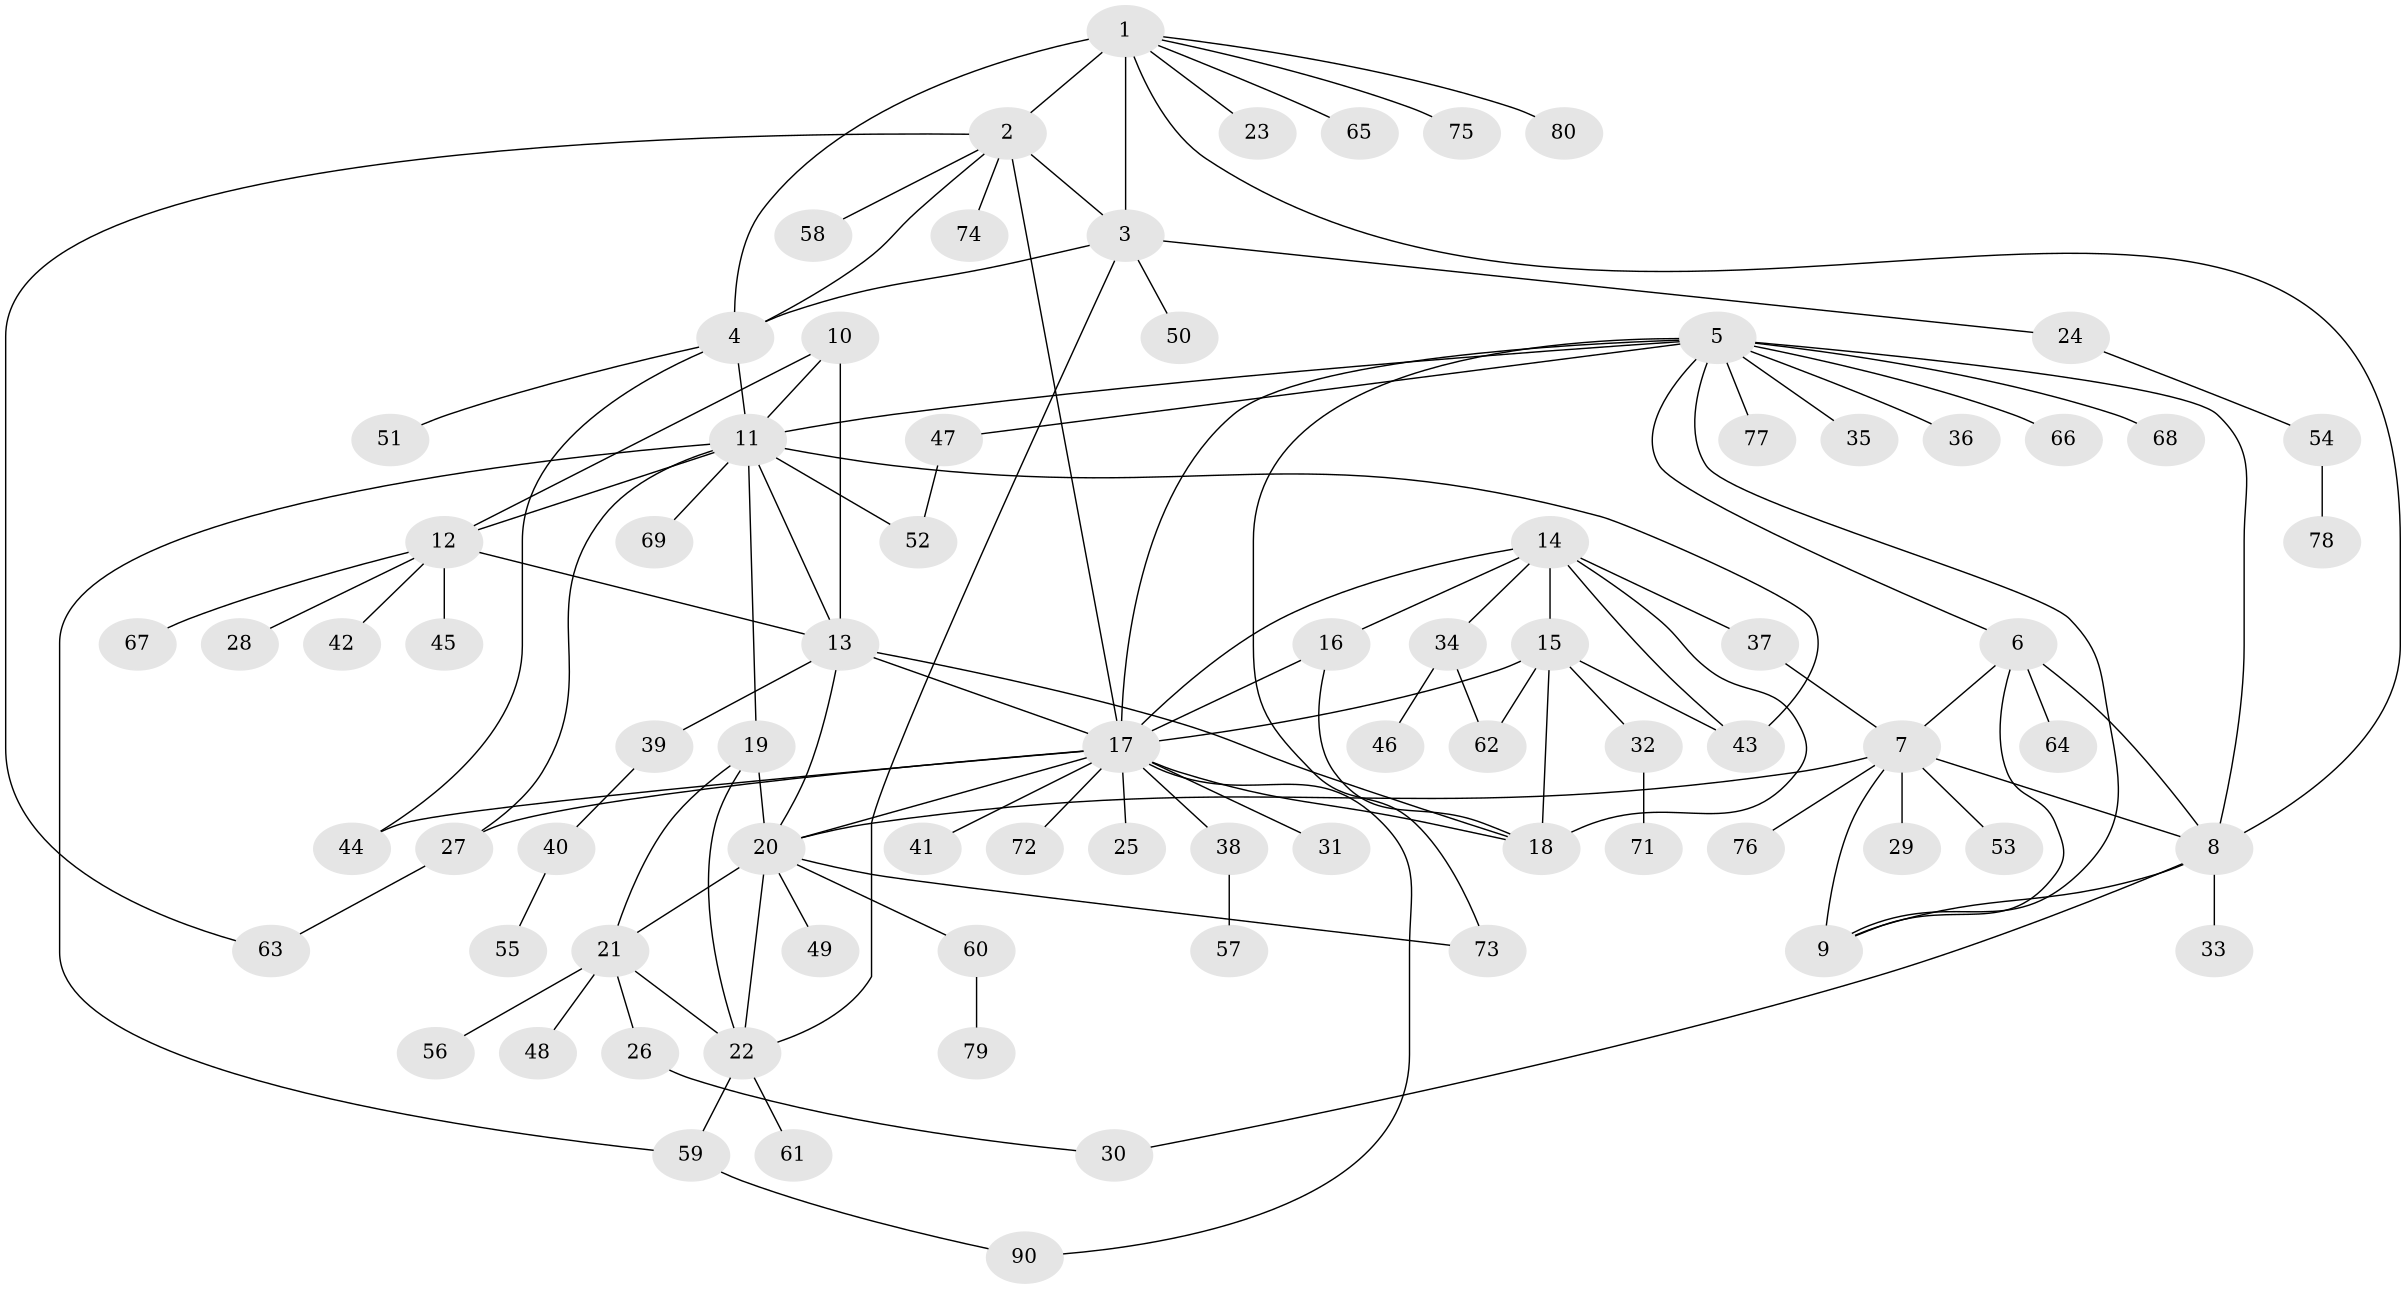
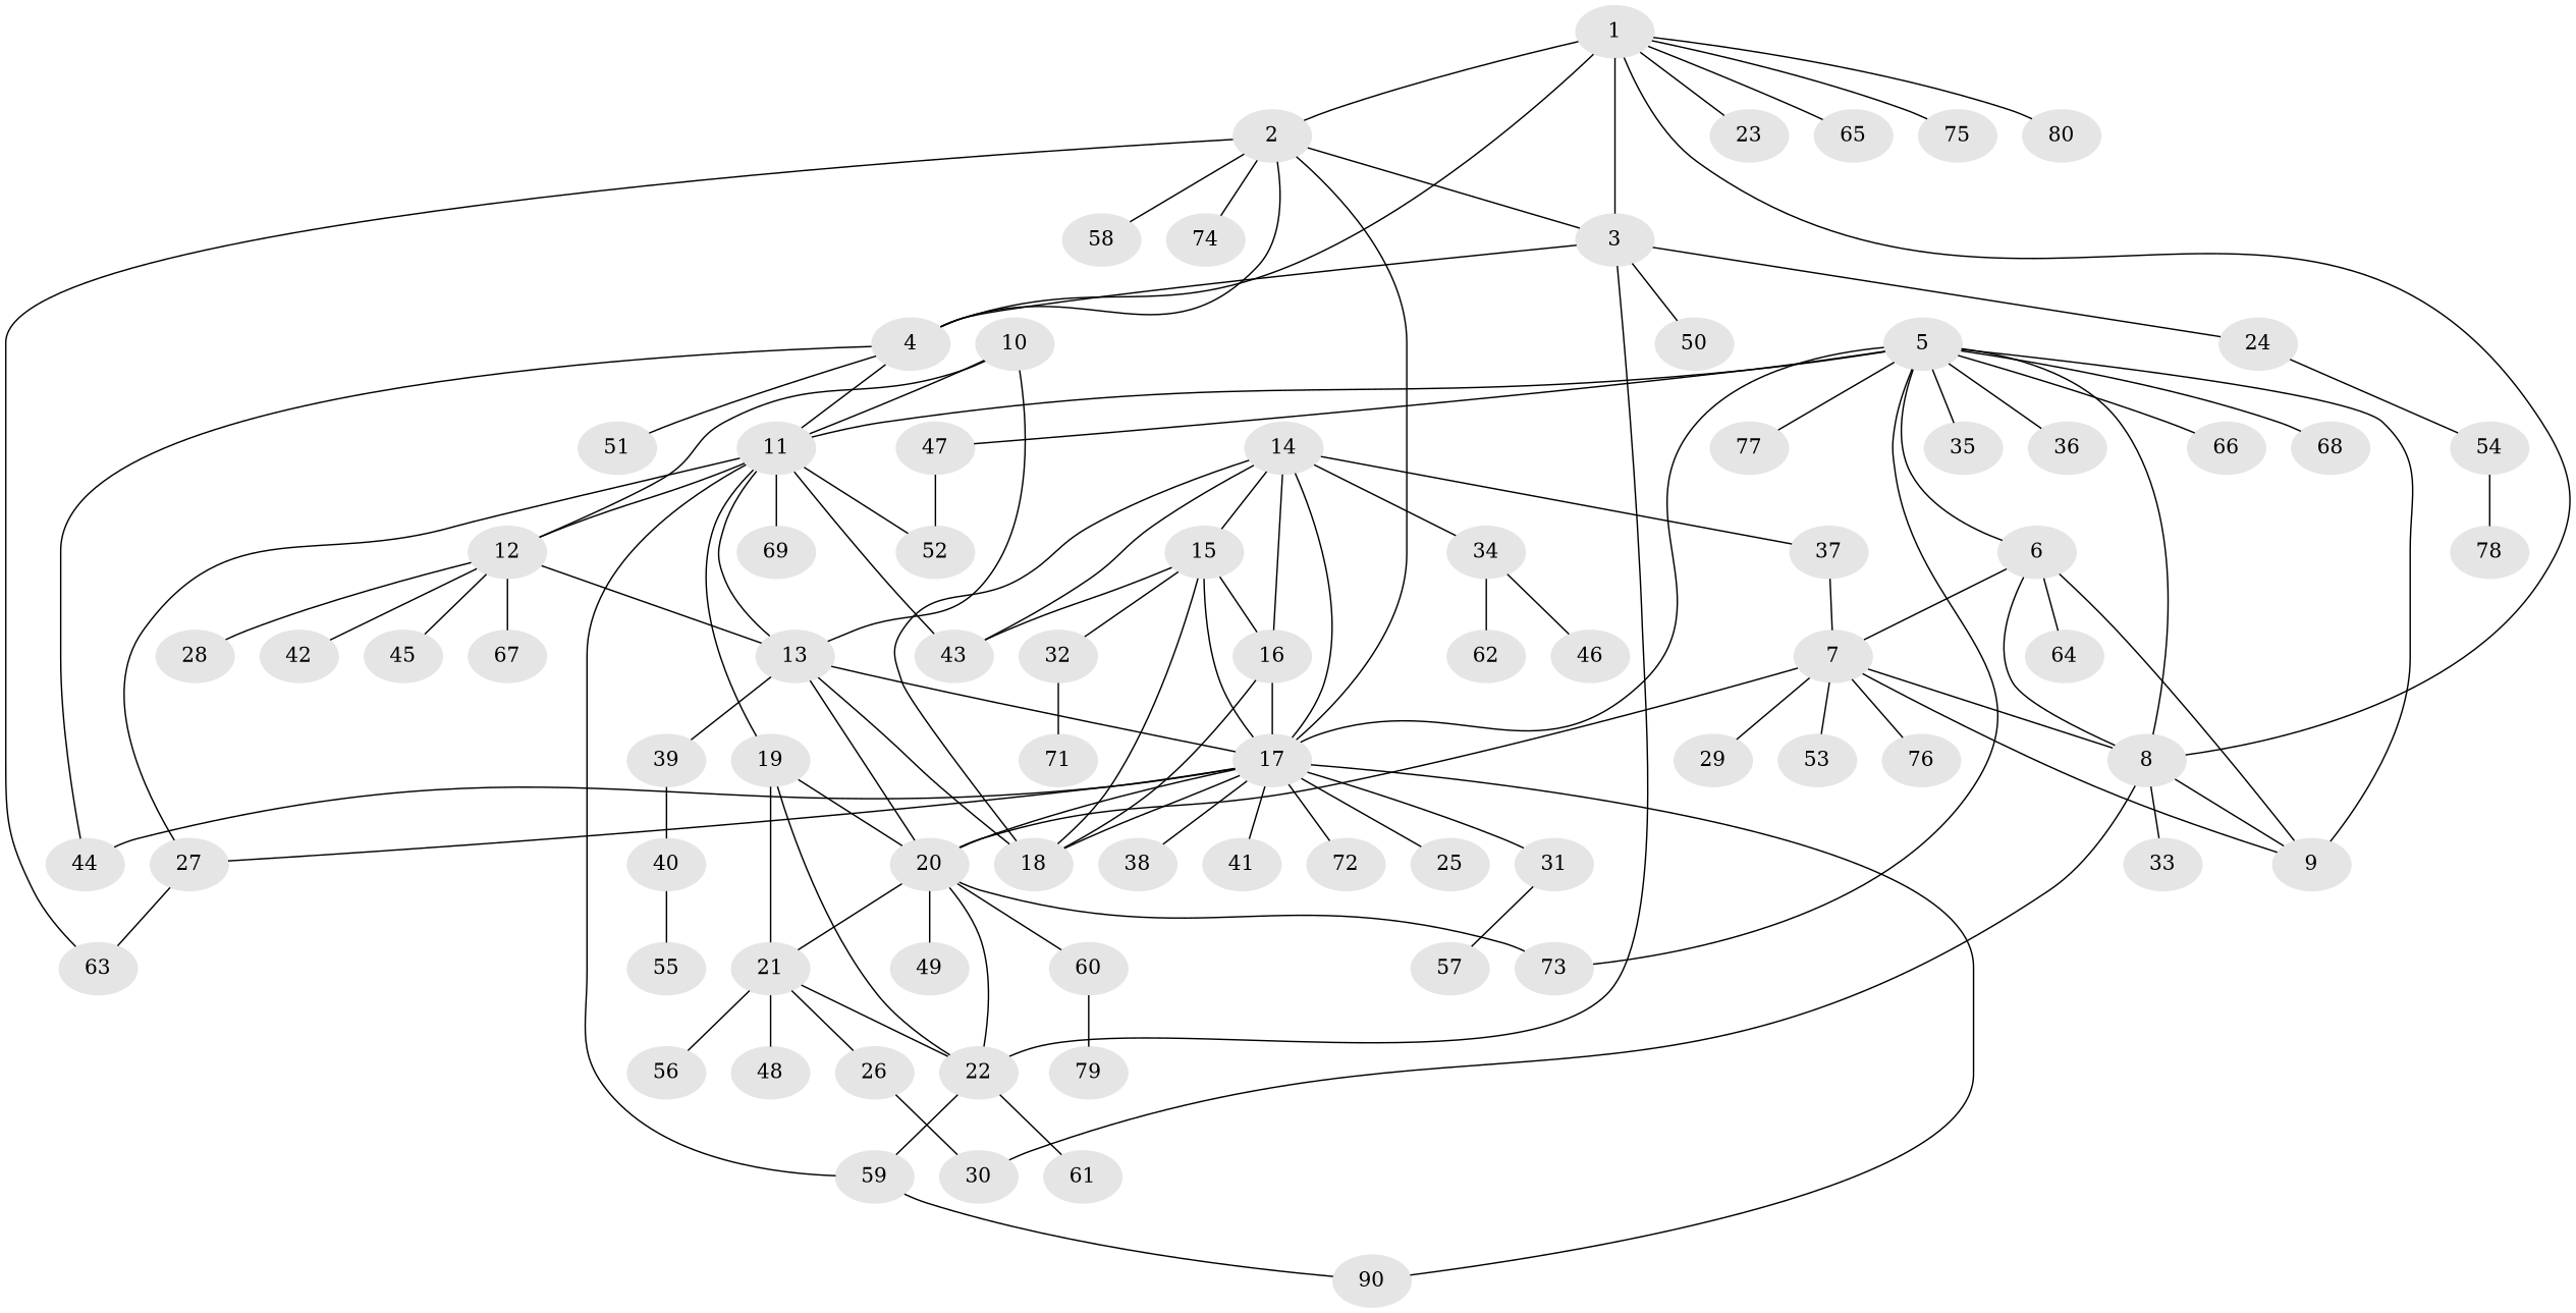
  graph {
    node [color=gray90 style=filled]
    edge [weight=1.0]
    1
    2
    3
    4
    8
    23
    65
    75
    80
    17
    58
    63
    74
    22
    24
    50
    11
    44
    51
    9
    30
    33
    20
    27
    18
    25
    31
    38
    41
    n30 [label=90]
    72
    59
    61
    54
    12
    13
    19
    43
    52
    69
    5
    6
    35
    36
    47
    66
    68
    73
    77
    7
    64
    29
    53
    76
    21
    49
    60
    10
    28
    42
    45
    67
    39
    40
    14
    15
    16
    34
    37
    32
    46
    62
    71
    57
    26
    48
    56
    79
    78
    55
    1 -- 2 [weight=2.0]
    1 -- 3 [weight=2.0]
    1 -- 4 [weight=2.0]
    1 -- 8
    1 -- 23
    1 -- 65
    1 -- 75
    1 -- 80
    2 -- 3
    2 -- 4
    2 -- 17
    2 -- 58
    2 -- 63
    2 -- 74
    3 -- 4
    3 -- 22
    3 -- 24
    3 -- 50
    4 -- 11
    4 -- 44
    4 -- 51
    8 -- 9
    8 -- 30
    8 -- 33
    17 -- 44
    17 -- 20
    17 -- 27
    17 -- 18
    17 -- 25
    17 -- 31
    17 -- 38
    17 -- 41
    17 -- n30
    17 -- 72
    22 -- 59
    22 -- 61
    24 -- 54
    11 -- 27
    11 -- 59
    11 -- 12
    11 -- 13 [weight=2.0]
    11 -- 19
    11 -- 43
    11 -- 52
    11 -- 69
    20 -- 22
    20 -- 73
    20 -- 21
    20 -- 49
    20 -- 60
    27 -- 63
-   38 -- 57
+   31 -- 57
    59 -- n30
    54 -- 78
    12 -- 13 [weight=2.0]
    12 -- 28
    12 -- 42
    12 -- 45
    12 -- 67
    13 -- 17
    13 -- 20
    13 -- 18
    13 -- 39
    19 -- 22 [weight=2.0]
    19 -- 20 [weight=2.0]
    19 -- 21 [weight=2.0]
    5 -- 8
    5 -- 17
    5 -- 11
    5 -- 9
    5 -- 6
    5 -- 35
    5 -- 36
    5 -- 47
    5 -- 66
    5 -- 68
    5 -- 73
    5 -- 77
    6 -- 8
    6 -- 9
    6 -- 7
    6 -- 64 [weight=2.0]
    47 -- 52
    7 -- 8
    7 -- 9
    7 -- 20
    7 -- 29
    7 -- 53
    7 -- 76
    21 -- 22
    21 -- 26
    21 -- 48
    21 -- 56
    60 -- 79
    10 -- 11
    10 -- 12
    10 -- 13 [weight=7.0]
    39 -- 40
    40 -- 55
    14 -- 17
    14 -- 18
    14 -- 43
    14 -- 15
    14 -- 16
    14 -- 34
    14 -- 37
    15 -- 17
    15 -- 18
    15 -- 43
-   15 -- 62
+   15 -- 16
    15 -- 32
    16 -- 17
    16 -- 18
    34 -- 46
    34 -- 62
    37 -- 7
    32 -- 71
    26 -- 30
  }
